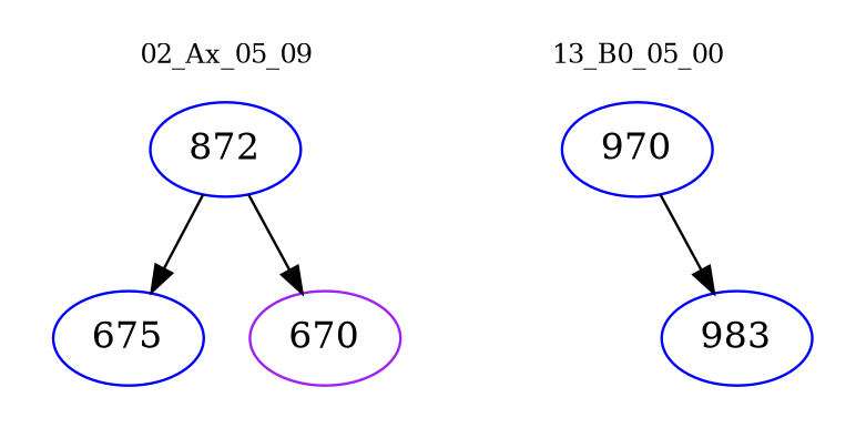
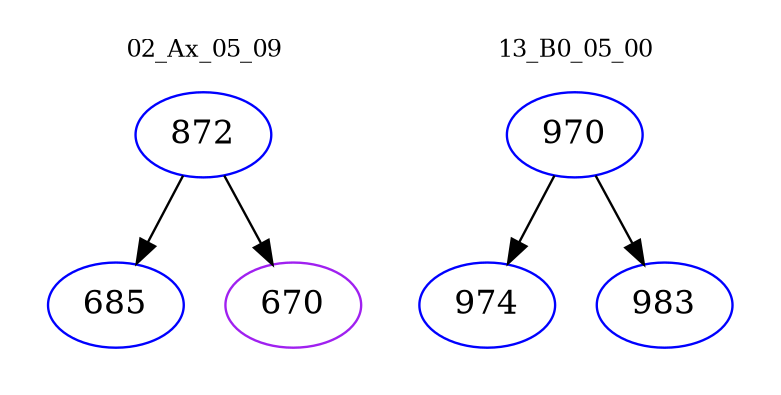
  digraph {
    node [color=blue]
    edge [color=black]
    n1 [label=872]
-   n2 [label=675]
+   n2 [label=685]
    n3 [color=purple label=670]
    n4 [label=970]
+   n5 [label=974]
    n6 [label=983]
    subgraph cluster_1 {
      color=white
      fontsize=10
      label="02_Ax_05_09"
      n1
      n2
      n3
    }
    subgraph cluster_2 {
      color=white
      fontsize=10
      label="13_B0_05_00"
      n4
+     n5
      n6
    }
    n1 -> n2
    n1 -> n3
+   n4 -> n5
    n4 -> n6
  }
